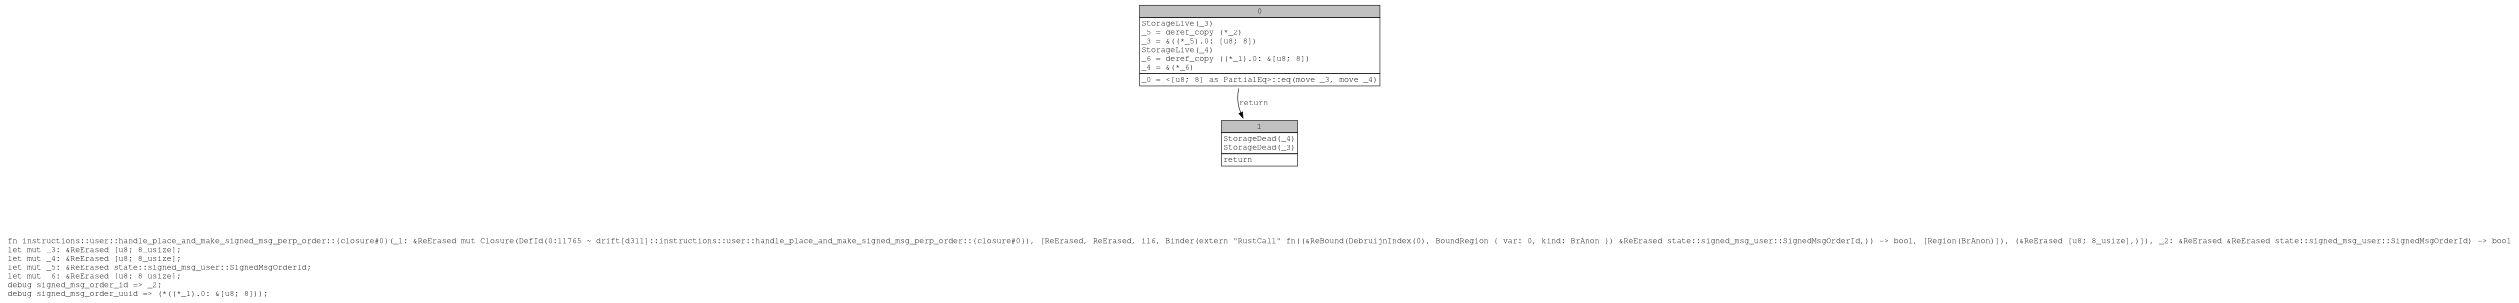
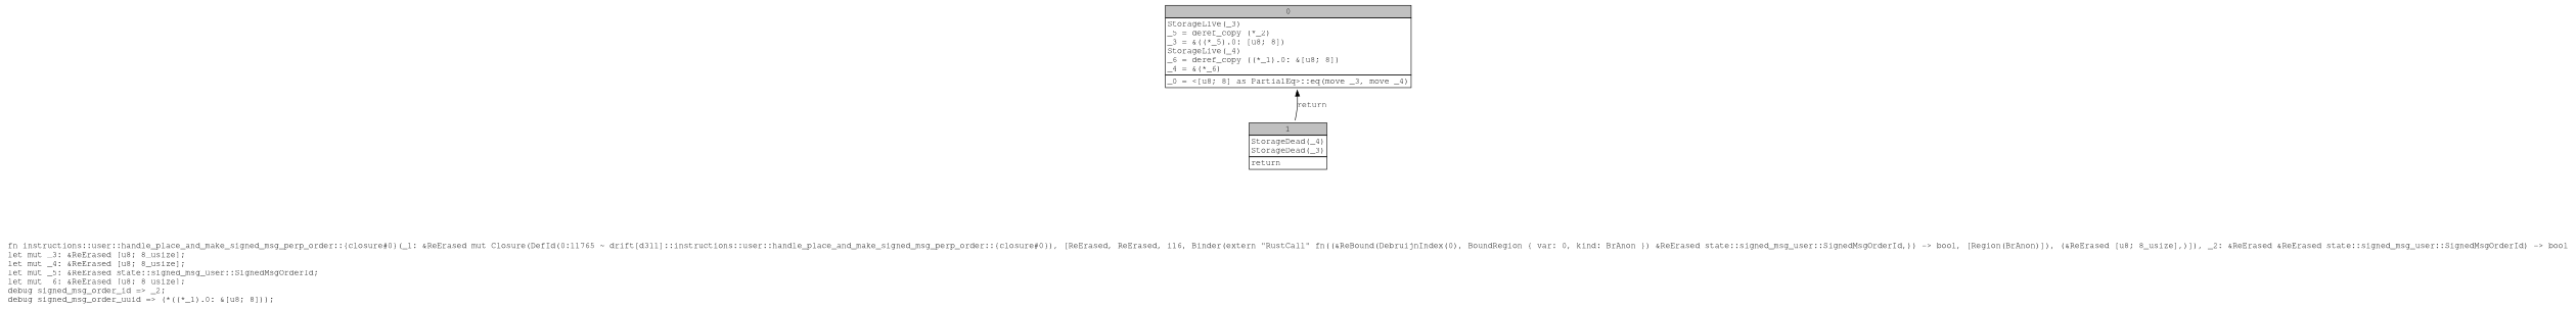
  digraph {
    fontname="Courier, monospace"
    label=<fn instructions::user::handle_place_and_make_signed_msg_perp_order::{closure#0}(_1: &amp;ReErased mut Closure(DefId(0:11765 ~ drift[d311]::instructions::user::handle_place_and_make_signed_msg_perp_order::{closure#0}), [ReErased, ReErased, i16, Binder(extern &quot;RustCall&quot; fn((&amp;ReBound(DebruijnIndex(0), BoundRegion { var: 0, kind: BrAnon }) &amp;ReErased state::signed_msg_user::SignedMsgOrderId,)) -&gt; bool, [Region(BrAnon)]), (&amp;ReErased [u8; 8_usize],)]), _2: &amp;ReErased &amp;ReErased state::signed_msg_user::SignedMsgOrderId) -&gt; bool<br align="left"/>let mut _3: &amp;ReErased [u8; 8_usize];<br align="left"/>let mut _4: &amp;ReErased [u8; 8_usize];<br align="left"/>let mut _5: &amp;ReErased state::signed_msg_user::SignedMsgOrderId;<br align="left"/>let mut _6: &amp;ReErased [u8; 8_usize];<br align="left"/>debug signed_msg_order_id =&gt; _2;<br align="left"/>debug signed_msg_order_uuid =&gt; (*((*_1).0: &amp;[u8; 8]));<br align="left"/>>
    node [fontname="Courier, monospace" shape=none]
    n1 [label=<<table border="0" cellborder="1" cellspacing="0"><tr><td bgcolor="gray" align="center" colspan="1">0</td></tr><tr><td align="left" balign="left">StorageLive(_3)<br/>_5 = deref_copy (*_2)<br/>_3 = &amp;((*_5).0: [u8; 8])<br/>StorageLive(_4)<br/>_6 = deref_copy ((*_1).0: &amp;[u8; 8])<br/>_4 = &amp;(*_6)<br/></td></tr><tr><td align="left">_0 = &lt;[u8; 8] as PartialEq&gt;::eq(move _3, move _4)</td></tr></table>>]
    n2 [label=<<table border="0" cellborder="1" cellspacing="0"><tr><td bgcolor="gray" align="center" colspan="1">1</td></tr><tr><td align="left" balign="left">StorageDead(_4)<br/>StorageDead(_3)<br/></td></tr><tr><td align="left">return</td></tr></table>>]
-   n1 -> n2 [fontname="Courier, monospace" label=return]
+   n2 -> n1 [fontname="Courier, monospace" label=return]
  }
